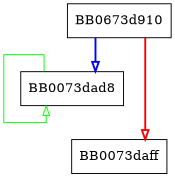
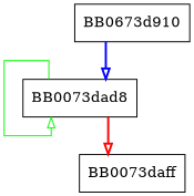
  digraph {
    splines=ortho
    node [shape=box]
    edge [arrowhead=onormal style=bold]
    n1 [label=BB0673d910]
    BB0073dad8
    BB0073daff
    n1 -> BB0073dad8 [color=blue]
    BB0073dad8 -> BB0073dad8 [color=green style=solid]
-   n1 -> BB0073daff [color=red]
+   BB0073dad8 -> BB0073daff [color=red]
  }
